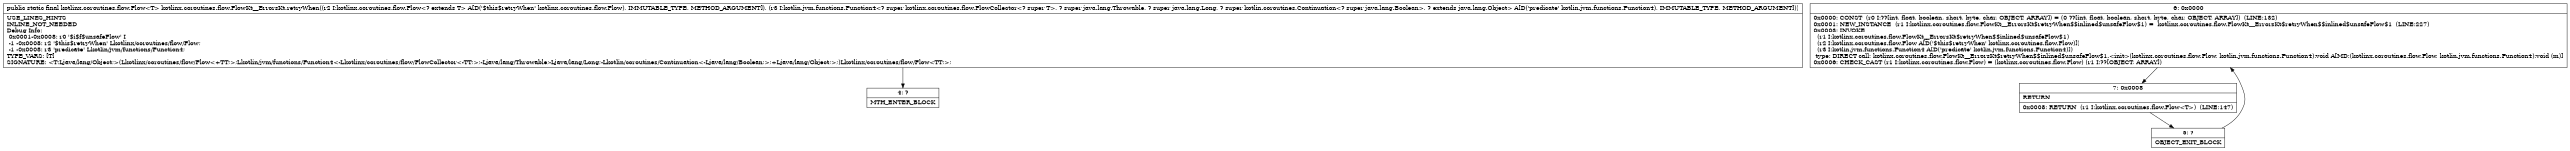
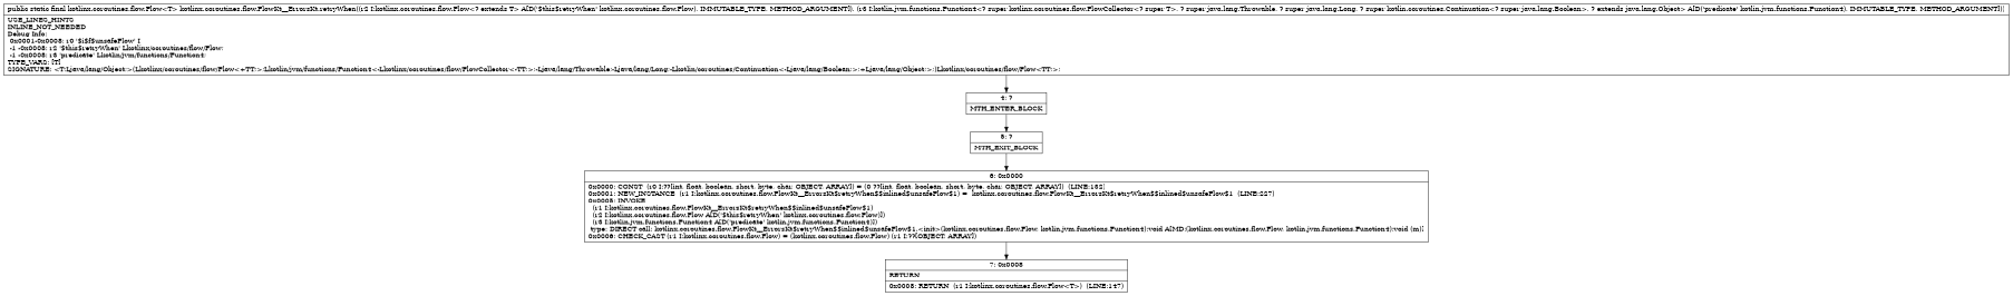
  digraph {
    node [shape=record]
    n1 [label="{4\:\ ?|MTH_ENTER_BLOCK\l}"]
-   n2 [label="{6\:\ 0x0000|0x0000: CONST  (r0 I:??[int, float, boolean, short, byte, char, OBJECT, ARRAY]) = (0 ??[int, float, boolean, short, byte, char, OBJECT, ARRAY])  (LINE:132)\l0x0001: NEW_INSTANCE  (r1 I:kotlinx.coroutines.flow.FlowKt__ErrorsKt$retryWhen$$inlined$unsafeFlow$1) =  kotlinx.coroutines.flow.FlowKt__ErrorsKt$retryWhen$$inlined$unsafeFlow$1  (LINE:227)\l0x0003: INVOKE  \l  (r1 I:kotlinx.coroutines.flow.FlowKt__ErrorsKt$retryWhen$$inlined$unsafeFlow$1)\l  (r2 I:kotlinx.coroutines.flow.Flow A[D('$this$retryWhen' kotlinx.coroutines.flow.Flow)])\l  (r3 I:kotlin.jvm.functions.Function4 A[D('predicate' kotlin.jvm.functions.Function4)])\l type: DIRECT call: kotlinx.coroutines.flow.FlowKt__ErrorsKt$retryWhen$$inlined$unsafeFlow$1.\<init\>(kotlinx.coroutines.flow.Flow, kotlin.jvm.functions.Function4):void A[MD:(kotlinx.coroutines.flow.Flow, kotlin.jvm.functions.Function4):void (m)]\l0x0006: CHECK_CAST (r1 I:kotlinx.coroutines.flow.Flow) = (kotlinx.coroutines.flow.Flow) (r1 I:??[OBJECT, ARRAY]) \l}"]
+   n2 [label="{6\:\ 0x0000|0x0000: CONST  (r0 I:??[int, float, boolean, short, byte, char, OBJECT, ARRAY]) = (0 ??[int, float, boolean, short, byte, char, OBJECT, ARRAY])  (LINE:132)\l0x0001: NEW_INSTANCE  (r1 I:kotlinx.coroutines.flow.FlowKt__ErrorsKt$retryWhen$$inlined$unsafeFlow$1) =  kotlinx.coroutines.flow.FlowKt__ErrorsKt$retryWhen$$inlined$unsafeFlow$1  (LINE:227)\l0x0005: INVOKE  \l  (r1 I:kotlinx.coroutines.flow.FlowKt__ErrorsKt$retryWhen$$inlined$unsafeFlow$1)\l  (r2 I:kotlinx.coroutines.flow.Flow A[D('$this$retryWhen' kotlinx.coroutines.flow.Flow)])\l  (r3 I:kotlin.jvm.functions.Function4 A[D('predicate' kotlin.jvm.functions.Function4)])\l type: DIRECT call: kotlinx.coroutines.flow.FlowKt__ErrorsKt$retryWhen$$inlined$unsafeFlow$1.\<init\>(kotlinx.coroutines.flow.Flow, kotlin.jvm.functions.Function4):void A[MD:(kotlinx.coroutines.flow.Flow, kotlin.jvm.functions.Function4):void (m)]\l0x0006: CHECK_CAST (r1 I:kotlinx.coroutines.flow.Flow) = (kotlinx.coroutines.flow.Flow) (r1 I:??[OBJECT, ARRAY]) \l}"]
    n3 [label="{7\:\ 0x0008|RETURN\l|0x0008: RETURN  (r1 I:kotlinx.coroutines.flow.Flow\<T\>)  (LINE:147)\l}"]
-   n4 [label="{5\:\ ?|OBJECT_EXIT_BLOCK\l}"]
+   n4 [label="{5\:\ ?|MTH_EXIT_BLOCK\l}"]
    n5 [label="{public static final kotlinx.coroutines.flow.Flow\<T\> kotlinx.coroutines.flow.FlowKt__ErrorsKt.retryWhen((r2 I:kotlinx.coroutines.flow.Flow\<? extends T\> A[D('$this$retryWhen' kotlinx.coroutines.flow.Flow), IMMUTABLE_TYPE, METHOD_ARGUMENT]), (r3 I:kotlin.jvm.functions.Function4\<? super kotlinx.coroutines.flow.FlowCollector\<? super T\>, ? super java.lang.Throwable, ? super java.lang.Long, ? super kotlin.coroutines.Continuation\<? super java.lang.Boolean\>, ? extends java.lang.Object\> A[D('predicate' kotlin.jvm.functions.Function4), IMMUTABLE_TYPE, METHOD_ARGUMENT]))  | USE_LINES_HINTS\lINLINE_NOT_NEEDED\lDebug Info:\l  0x0001\-0x0008: r0 '$i$f$unsafeFlow' I\l  \-1 \-0x0008: r2 '$this$retryWhen' Lkotlinx\/coroutines\/flow\/Flow;\l  \-1 \-0x0008: r3 'predicate' Lkotlin\/jvm\/functions\/Function4;\lTYPE_VARS: [T]\lSIGNATURE: \<T:Ljava\/lang\/Object;\>(Lkotlinx\/coroutines\/flow\/Flow\<+TT;\>;Lkotlin\/jvm\/functions\/Function4\<\-Lkotlinx\/coroutines\/flow\/FlowCollector\<\-TT;\>;\-Ljava\/lang\/Throwable;\-Ljava\/lang\/Long;\-Lkotlin\/coroutines\/Continuation\<\-Ljava\/lang\/Boolean;\>;+Ljava\/lang\/Object;\>;)Lkotlinx\/coroutines\/flow\/Flow\<TT;\>;\l}"]
    n2 -> n3
-   n3 -> n4
+   n1 -> n4
    n4 -> n2
    n5 -> n1
  }
